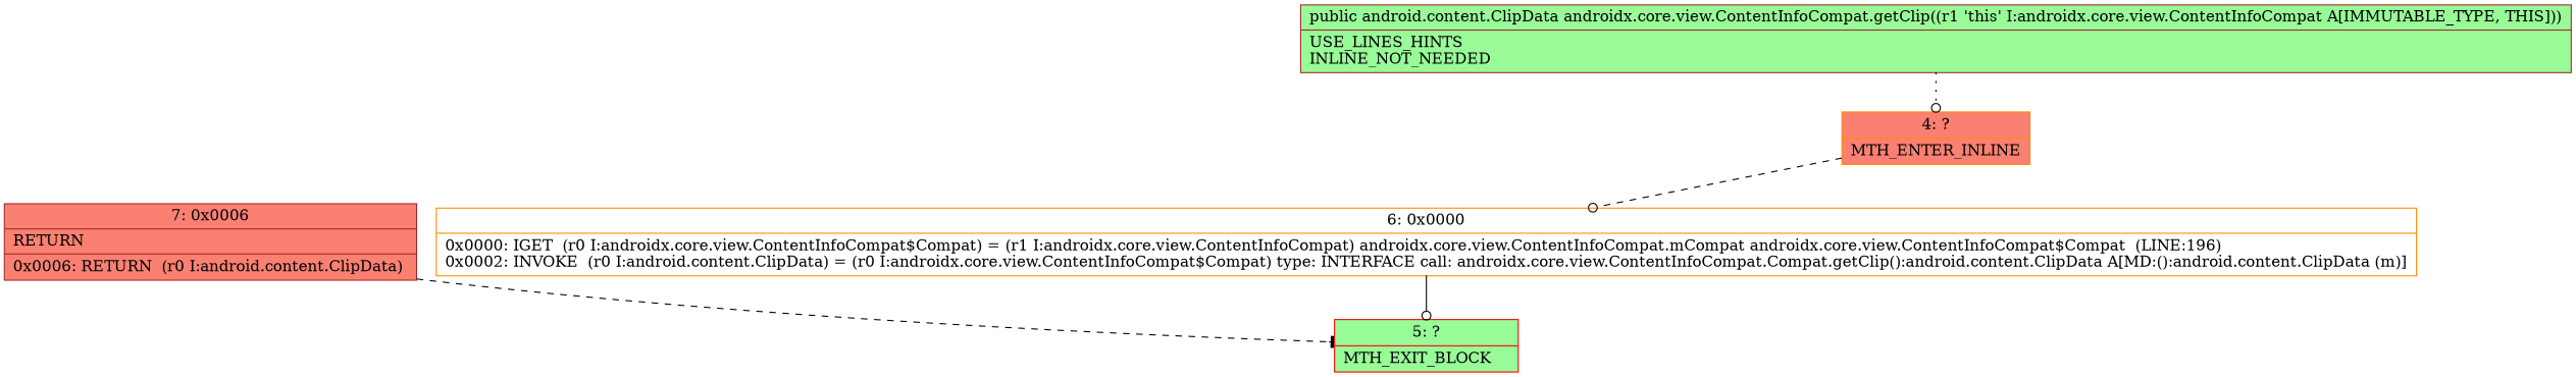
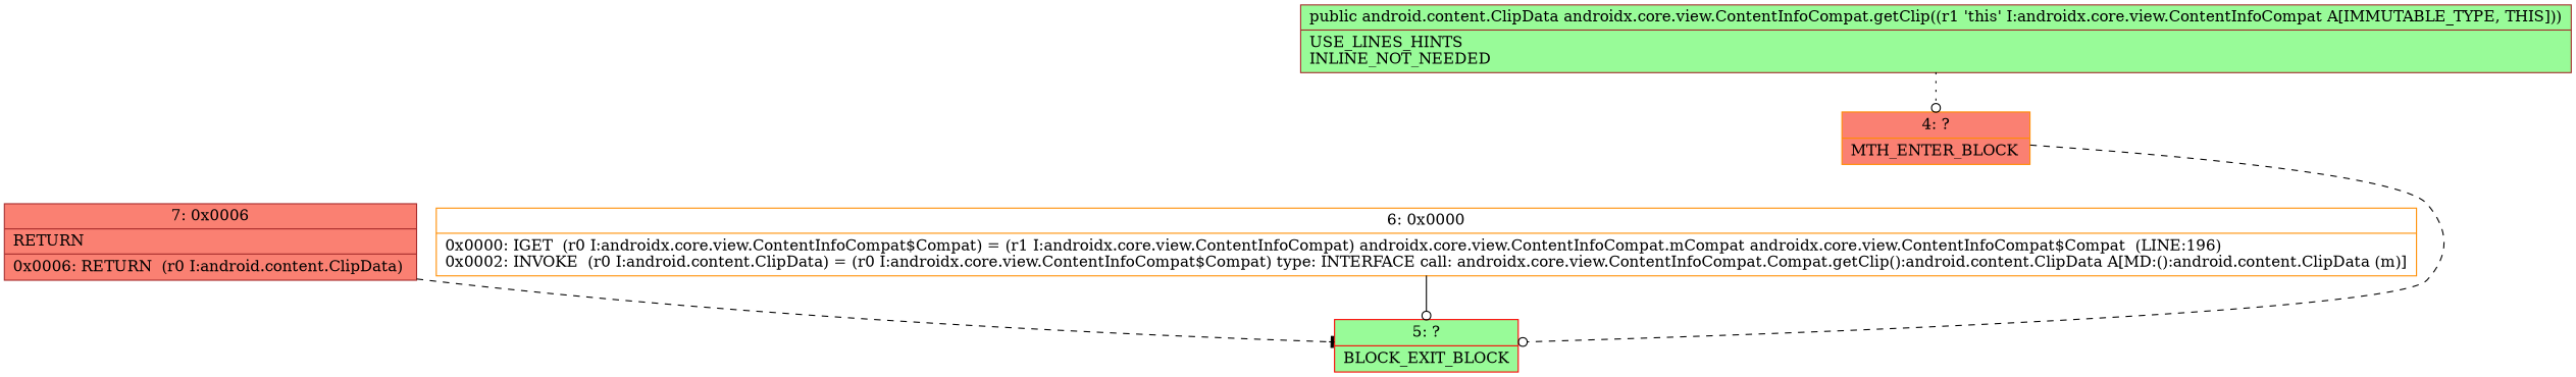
  digraph {
    node [color=darkorange fillcolor=salmon shape=record style=filled]
    edge [arrowhead=odot style=dashed]
-   n1 [label="{4\:\ ?|MTH_ENTER_INLINE\l}"]
+   n1 [label="{4\:\ ?|MTH_ENTER_BLOCK\l}"]
    n2 [fillcolor=white label="{6\:\ 0x0000|0x0000: IGET  (r0 I:androidx.core.view.ContentInfoCompat$Compat) = (r1 I:androidx.core.view.ContentInfoCompat) androidx.core.view.ContentInfoCompat.mCompat androidx.core.view.ContentInfoCompat$Compat  (LINE:196)\l0x0002: INVOKE  (r0 I:android.content.ClipData) = (r0 I:androidx.core.view.ContentInfoCompat$Compat) type: INTERFACE call: androidx.core.view.ContentInfoCompat.Compat.getClip():android.content.ClipData A[MD:():android.content.ClipData (m)]\l}"]
-   n3 [color=red fillcolor=palegreen label="{5\:\ ?|MTH_EXIT_BLOCK\l}"]
+   n3 [color=red fillcolor=palegreen label="{5\:\ ?|BLOCK_EXIT_BLOCK\l}"]
    n4 [color=brown label="{7\:\ 0x0006|RETURN\l|0x0006: RETURN  (r0 I:android.content.ClipData) \l}"]
    n5 [color=brown fillcolor=palegreen label="{public android.content.ClipData androidx.core.view.ContentInfoCompat.getClip((r1 'this' I:androidx.core.view.ContentInfoCompat A[IMMUTABLE_TYPE, THIS]))  | USE_LINES_HINTS\lINLINE_NOT_NEEDED\l}"]
-   n1 -> n2
+   n1 -> n3
    n2 -> n3 [style=solid]
    n4 -> n3 [arrowhead=tee]
    n5 -> n1 [style=dotted]
  }
